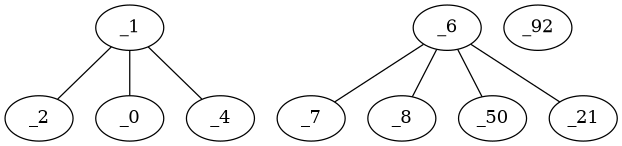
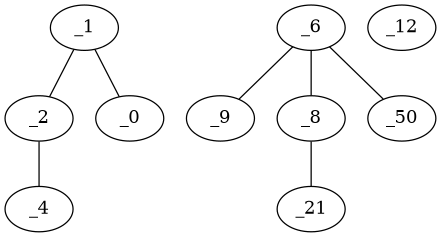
  graph {
    node [charge=0 chem=4 symbol="N  " x=6.5981 y=0.5]
    edge [valence=1]
    _1 [chem=7 symbol="Cl " x=2.866 y=0]
    _2 [charge=1 chem=2 symbol="O  " x=3.7321]
    n3 [chem=2 label=_0 symbol="O  " x=2 y=-0.5]
    _4 [chem=2 symbol="O  " x=3.366 y=-0.866]
    _6 [charge=3 chem=11 symbol="Co " y=0]
-   _7 [x=7.4641]
+   _7 [x=7.4641 label=_9]
    _8 [x=5.7321 y=-0.5]
    n8 [label=_50 y=1]
    n9 [label=_21 y=-1]
-   _12 [charge=-1 chem=7 symbol="Cl " x=5.7321 label=_92]
+   _12 [charge=-1 chem=7 symbol="Cl " x=5.7321]
    _1 -- _2 [valence=2]
    _1 -- n3 [valence=2]
-   _1 -- _4 [valence=2]
+   _2 -- _4 [valence=2]
    _6 -- _7
    _6 -- _8
    _6 -- n8
-   _6 -- n9
+   _8 -- n9
  }
